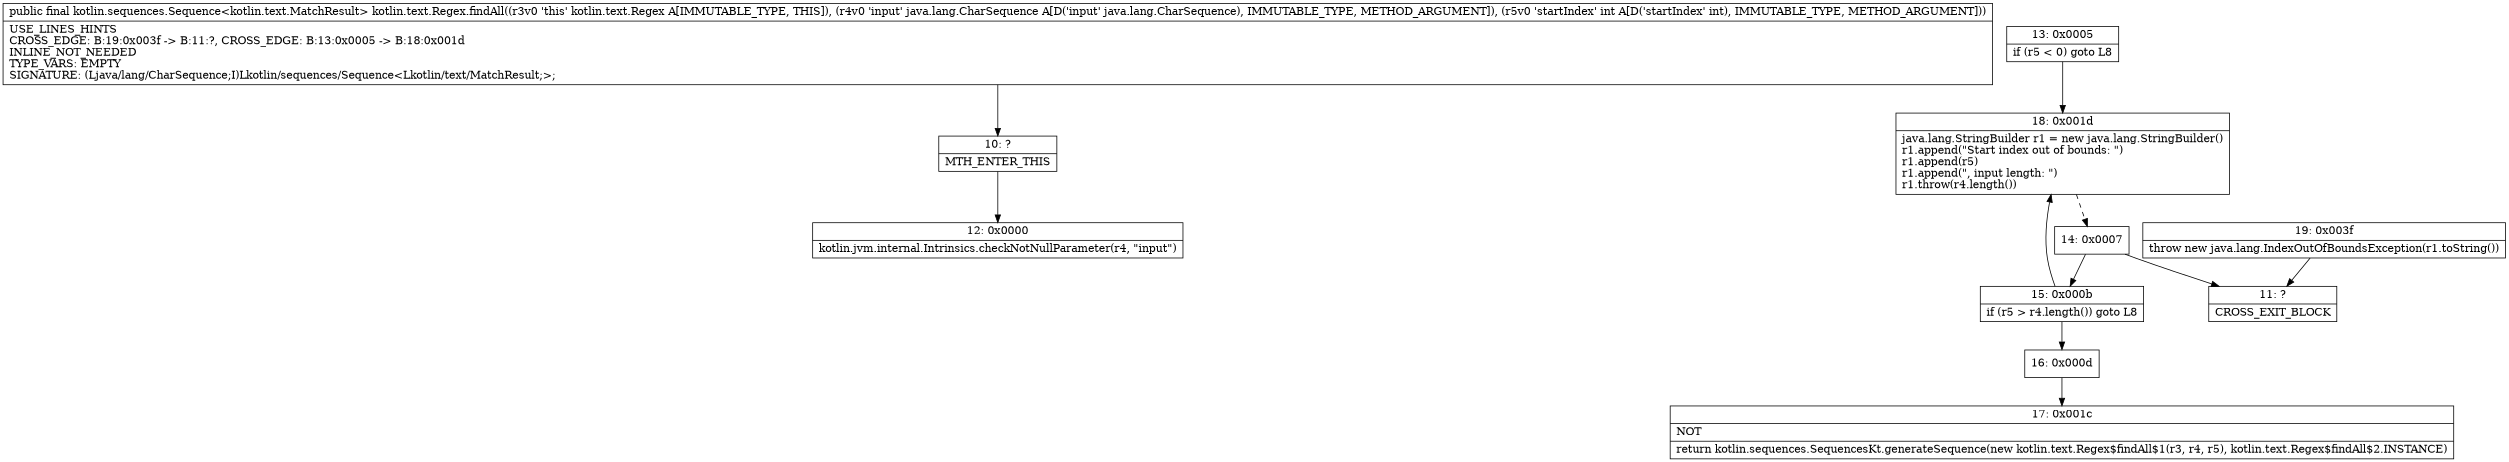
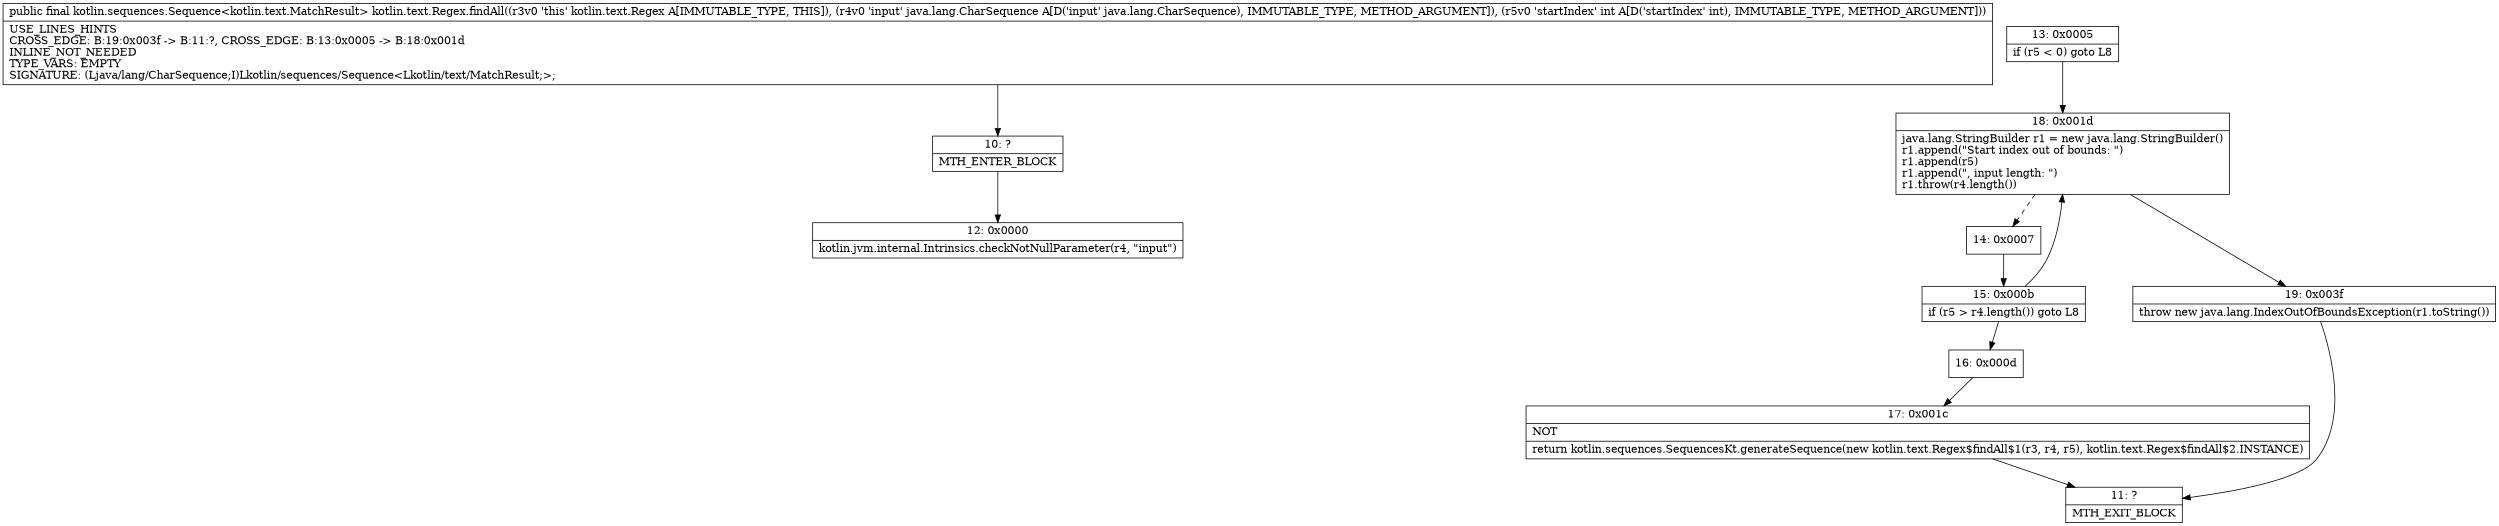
  digraph {
    node [shape=record]
-   n1 [label="{10\:\ ?|MTH_ENTER_THIS\l}"]
+   n1 [label="{10\:\ ?|MTH_ENTER_BLOCK\l}"]
    n2 [label="{12\:\ 0x0000|kotlin.jvm.internal.Intrinsics.checkNotNullParameter(r4, \"input\")\l}"]
    n3 [label="{13\:\ 0x0005|if (r5 \< 0) goto L8\l}"]
    n4 [label="{18\:\ 0x001d|java.lang.StringBuilder r1 = new java.lang.StringBuilder()\lr1.append(\"Start index out of bounds: \")\lr1.append(r5)\lr1.append(\", input length: \")\lr1.throw(r4.length())\l}"]
    n5 [label="{14\:\ 0x0007}"]
    n6 [label="{15\:\ 0x000b|if (r5 \> r4.length()) goto L8\l}"]
    n7 [label="{19\:\ 0x003f|throw new java.lang.IndexOutOfBoundsException(r1.toString())\l}"]
    n8 [label="{16\:\ 0x000d}"]
    n9 [label="{17\:\ 0x001c|NOT\l|return kotlin.sequences.SequencesKt.generateSequence(new kotlin.text.Regex$findAll$1(r3, r4, r5), kotlin.text.Regex$findAll$2.INSTANCE)\l}"]
-   n10 [label="{11\:\ ?|CROSS_EXIT_BLOCK\l}"]
+   n10 [label="{11\:\ ?|MTH_EXIT_BLOCK\l}"]
    n11 [label="{public final kotlin.sequences.Sequence\<kotlin.text.MatchResult\> kotlin.text.Regex.findAll((r3v0 'this' kotlin.text.Regex A[IMMUTABLE_TYPE, THIS]), (r4v0 'input' java.lang.CharSequence A[D('input' java.lang.CharSequence), IMMUTABLE_TYPE, METHOD_ARGUMENT]), (r5v0 'startIndex' int A[D('startIndex' int), IMMUTABLE_TYPE, METHOD_ARGUMENT]))  | USE_LINES_HINTS\lCROSS_EDGE: B:19:0x003f \-\> B:11:?, CROSS_EDGE: B:13:0x0005 \-\> B:18:0x001d\lINLINE_NOT_NEEDED\lTYPE_VARS: EMPTY\lSIGNATURE: (Ljava\/lang\/CharSequence;I)Lkotlin\/sequences\/Sequence\<Lkotlin\/text\/MatchResult;\>;\l}"]
    n1 -> n2
    n3 -> n4
    n4 -> n5 [style=dashed]
+   n4 -> n7
    n5 -> n6
    n6 -> n4
    n6 -> n8 [style=solid]
    n7 -> n10
    n8 -> n9
-   n5 -> n10
+   n9 -> n10
    n11 -> n1
  }
